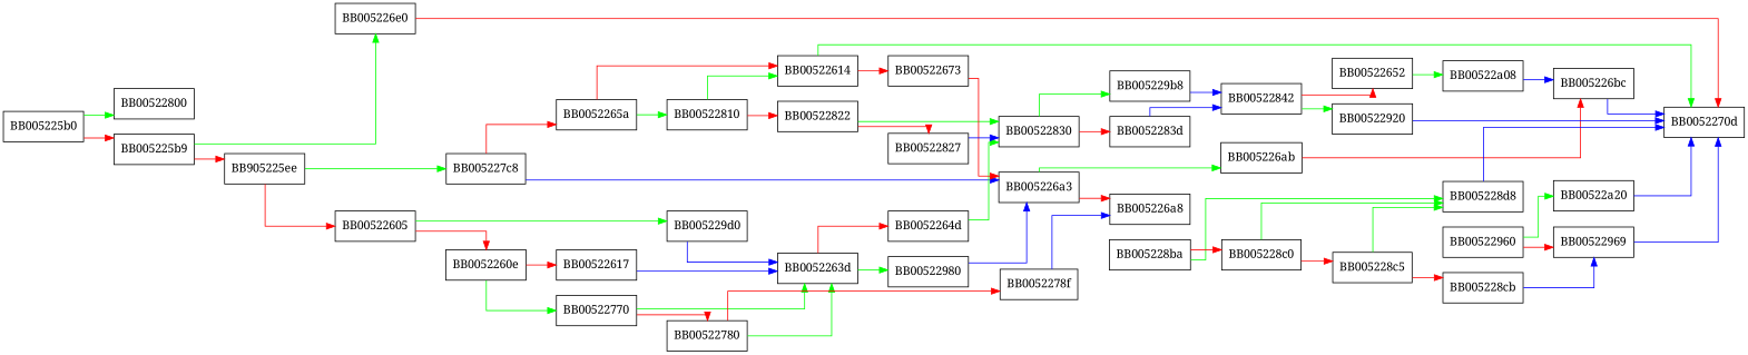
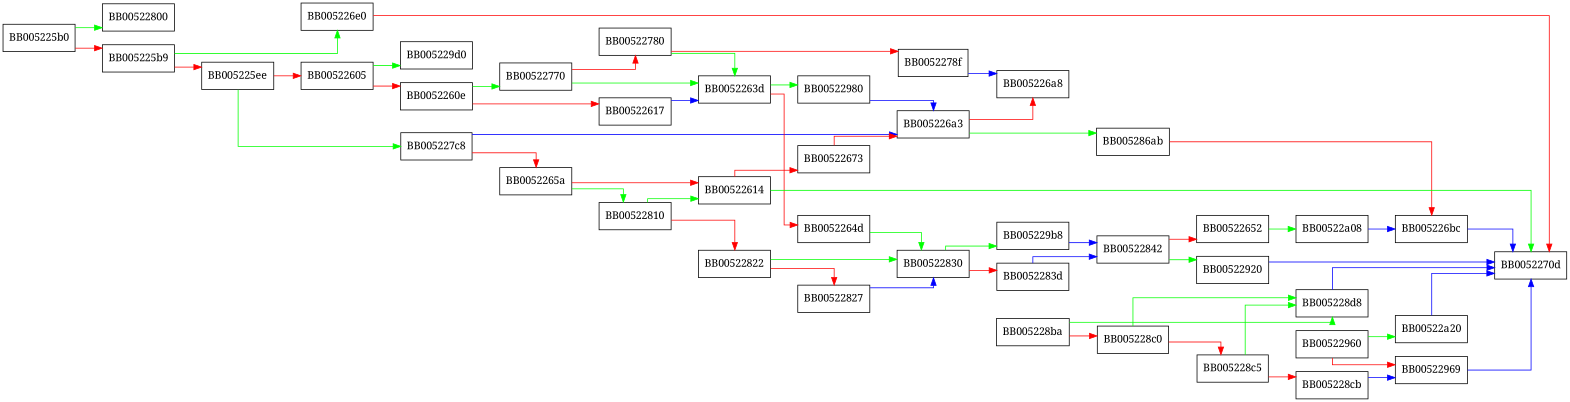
  digraph {
    fontname="Noto Serif"
    rankdir=LR
    splines=ortho
    node [fontname="Noto Serif" shape=box]
    edge [color=red fontname="Noto Serif"]
    BB005225b0
    BB00522800
    BB005225b9
    BB005226e0
-   BB005225ee [label=BB905225ee]
+   BB005225ee
    BB0052270d
    BB005227c8
    BB00522605
    BB005226a3
    BB0052265a
    BB005229d0
    BB0052260e
-   BB005226ab
+   BB005226ab [label=BB005286ab]
    BB005226a8
    BB0052263d
    n16 [label=BB00522770]
    BB00522617
    BB00522980
    BB0052264d
    BB00522780
    BB0052278f
    BB00522830
    BB005229b8
    BB0052283d
    BB00522810
    n26 [label=BB00522614]
    BB00522842
    BB00522822
    BB00522673
    BB00522827
    BB005226bc
    BB00522920
    n33 [label=BB00522652]
    BB00522a08
    BB00522960
    BB00522969
    BB00522a20
    BB005228ba
    BB005228d8
    BB005228c0
    BB005228c5
    BB005228cb
    BB005225b0 -> BB00522800 [color=green]
    BB005225b0 -> BB005225b9
    BB005225b9 -> BB005226e0 [color=green]
    BB005225b9 -> BB005225ee
    BB005226e0 -> BB0052270d
    BB005225ee -> BB005227c8 [color=green]
    BB005225ee -> BB00522605
    BB005227c8 -> BB005226a3 [color=blue]
    BB005227c8 -> BB0052265a
    BB00522605 -> BB005229d0 [color=green]
    BB00522605 -> BB0052260e
    BB005226a3 -> BB005226ab [color=green]
    BB005226a3 -> BB005226a8
    BB0052265a -> BB00522810 [color=green]
    BB0052265a -> n26
-   BB005229d0 -> BB0052263d [color=blue]
    BB0052260e -> n16 [color=green]
    BB0052260e -> BB00522617
    BB005226ab -> BB005226bc
    BB0052263d -> BB00522980 [color=green]
    BB0052263d -> BB0052264d
    n16 -> BB0052263d [color=green]
    n16 -> BB00522780
    BB00522617 -> BB0052263d [color=blue]
    BB00522980 -> BB005226a3 [color=blue]
    BB0052264d -> BB00522830 [color=green]
    BB00522780 -> BB0052263d [color=green]
    BB00522780 -> BB0052278f
    BB0052278f -> BB005226a8 [color=blue]
    BB00522830 -> BB005229b8 [color=green]
    BB00522830 -> BB0052283d
    BB005229b8 -> BB00522842 [color=blue]
    BB0052283d -> BB00522842 [color=blue]
    BB00522810 -> n26 [color=green]
    BB00522810 -> BB00522822
    n26 -> BB0052270d [color=green]
    n26 -> BB00522673
    BB00522842 -> BB00522920 [color=green]
    BB00522842 -> n33
    BB00522822 -> BB00522830 [color=green]
    BB00522822 -> BB00522827
    BB00522673 -> BB005226a3
    BB00522827 -> BB00522830 [color=blue]
    BB005226bc -> BB0052270d [color=blue]
    BB00522920 -> BB0052270d [color=blue]
    n33 -> BB00522a08 [color=green]
    BB00522a08 -> BB005226bc [color=blue]
    BB00522960 -> BB00522969
    BB00522960 -> BB00522a20 [color=green]
    BB00522969 -> BB0052270d [color=blue]
    BB00522a20 -> BB0052270d [color=blue]
    BB005228ba -> BB005228d8 [color=green]
    BB005228ba -> BB005228c0
    BB005228d8 -> BB0052270d [color=blue]
    BB005228c0 -> BB005228d8 [color=green]
    BB005228c0 -> BB005228c5
    BB005228c5 -> BB005228d8 [color=green]
    BB005228c5 -> BB005228cb
    BB005228cb -> BB00522969 [color=blue]
  }
